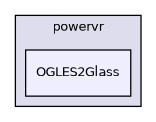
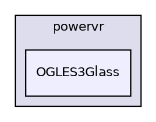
  digraph {
    compound=true
    rankdir=LR
-   n1 [fillcolor="#eeeeff" fontname=Helvetica fontsize=10 label=OGLES2Glass pencolor=black shape=box style=filled]
+   n1 [fillcolor="#eeeeff" fontname=Helvetica fontsize=10 label=OGLES3Glass pencolor=black shape=box style=filled]
    subgraph cluster_1 {
      bgcolor="#ddddee"
      fontname=Helvetica
      fontsize=10
      label=powervr
      pencolor=black
      n1
    }
  }
